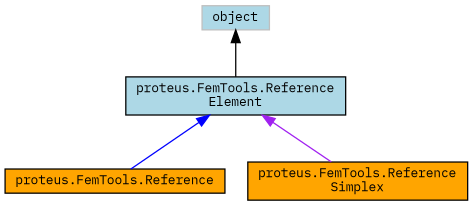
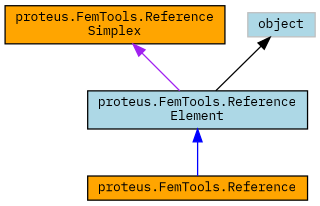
  digraph {
    fontname="IBM Plex Mono"
    node [color=black fillcolor=lightblue fontname="IBM Plex Mono" fontsize=10 shape=record style=filled]
    edge [dir=back fontname="IBM Plex Mono" fontsize=10 labelfontname=Helvetica labelfontsize=10 style=solid]
    n1 [fontcolor=black height=0.2 label="proteus.FemTools.Reference\lElement" width=0.4]
    n2 [fillcolor=orange height=0.2 label="proteus.FemTools.Reference" width=0.4]
    n3 [fillcolor=orange height=0.2 label="proteus.FemTools.Reference\lSimplex" width=0.4]
    n4 [color=grey75 height=0.2 label=object width=0.4]
    n1 -> n2 [color=blue]
-   n1 -> n3 [color=purple]
+   n3 -> n1 [color=purple]
    n4 -> n1 [color=black]
  }
